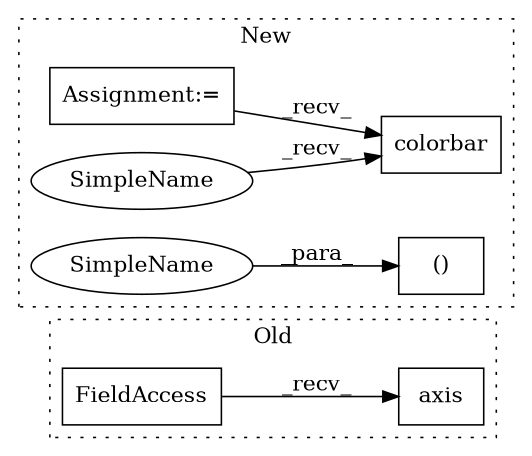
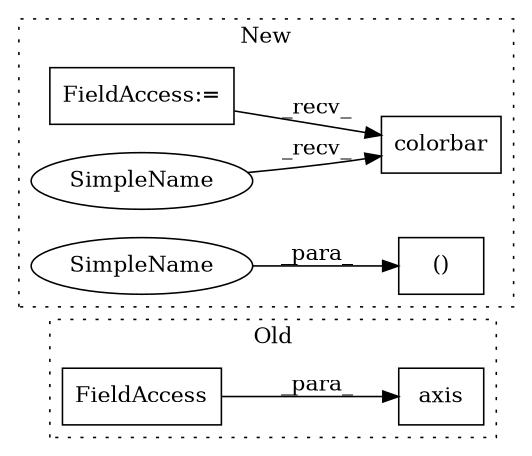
  digraph {
    rankdir=LR
    node [a=32 l=3 s=888 shape=box]
    n1 [l=6 label=axis s=1524]
    n2 [a=22 l=10 label=FieldAccess s=1506]
    n3 [l="9,1" label=colorbar s="1914,1932"]
    n4 [a=106 l=20 label="()"]
-   n5 [a=7 l=1 label="Assignment:=" s=980]
+   n5 [a=7 l=1 label="FieldAccess:=" s=980]
    n6 [a=42 label=SimpleName s=1910 shape=ellipse]
    n7 [a=42 label=SimpleName shape=ellipse]
    subgraph cluster_1 {
      label=Old
      style=dotted
      n1
      n2
    }
    subgraph cluster_2 {
      label=New
      style=dotted
      n3
      n4
      n5
      n6
      n7
    }
-   n2 -> n1 [label=_recv_]
+   n2 -> n1 [label=_para_]
    n5 -> n3 [label=_recv_]
    n6 -> n3 [label=_recv_]
    n7 -> n4 [label=_para_]
  }
